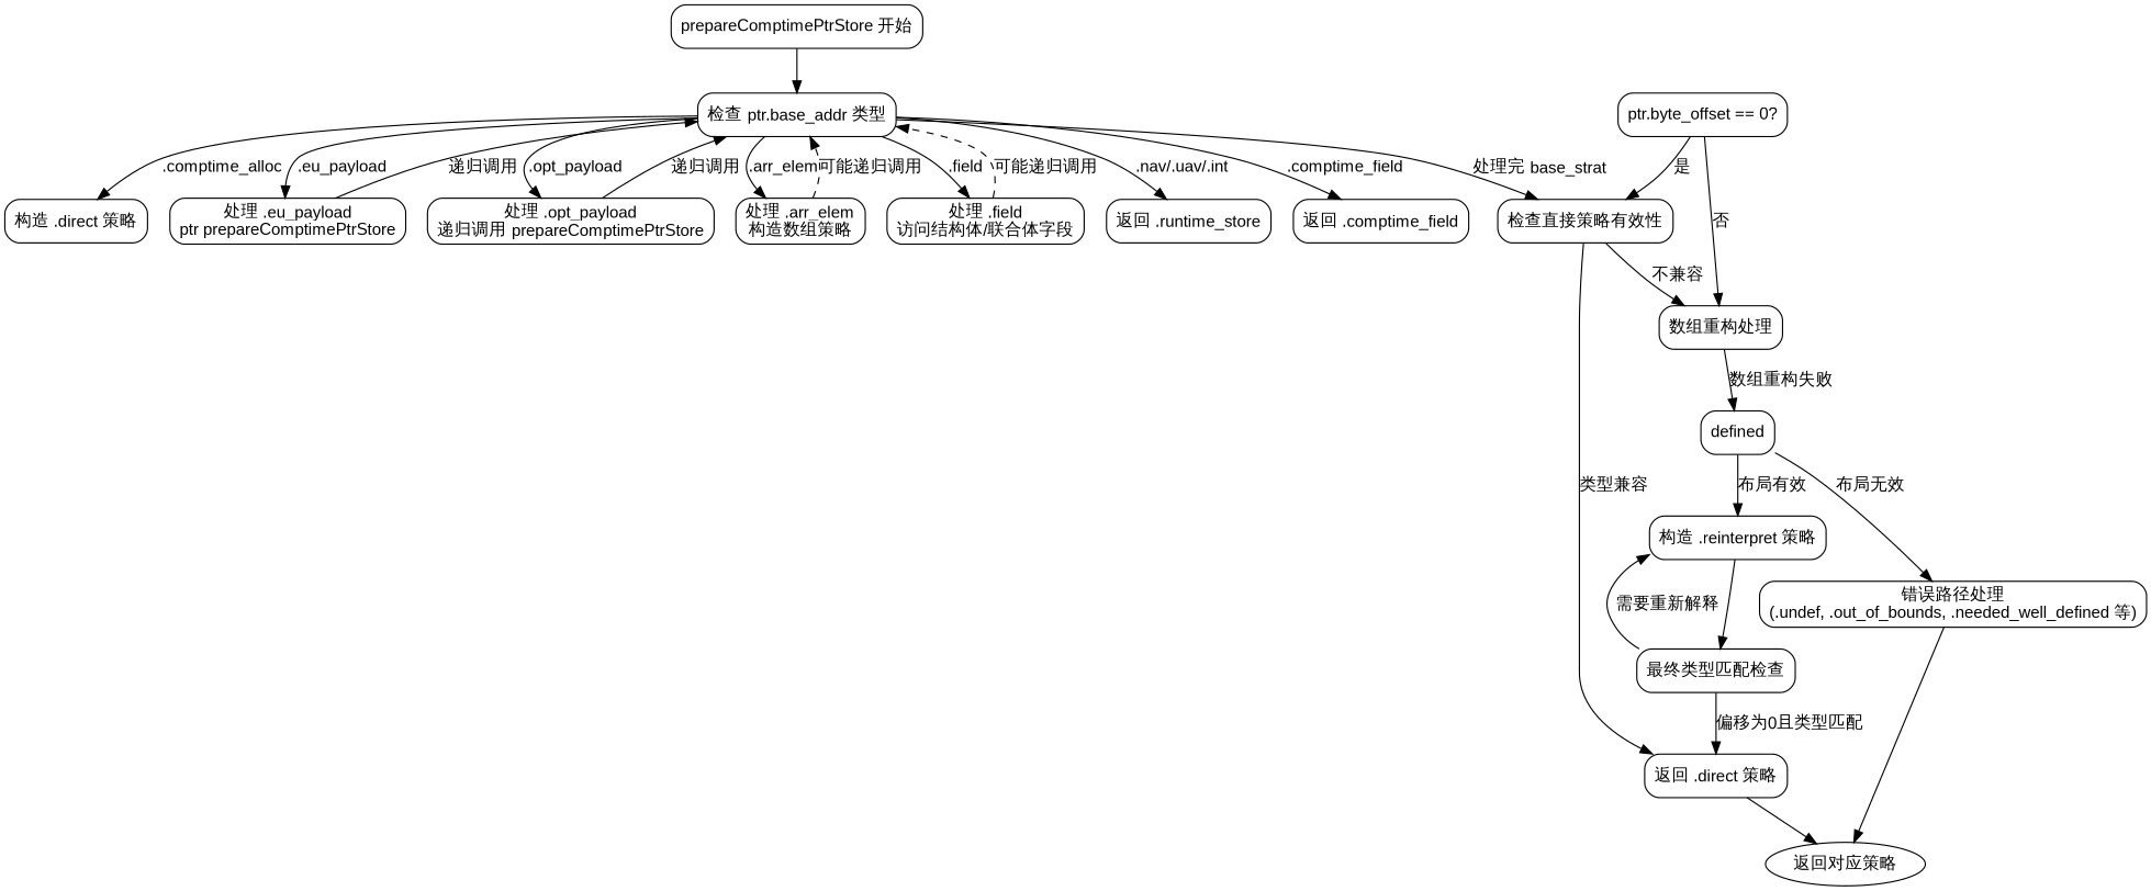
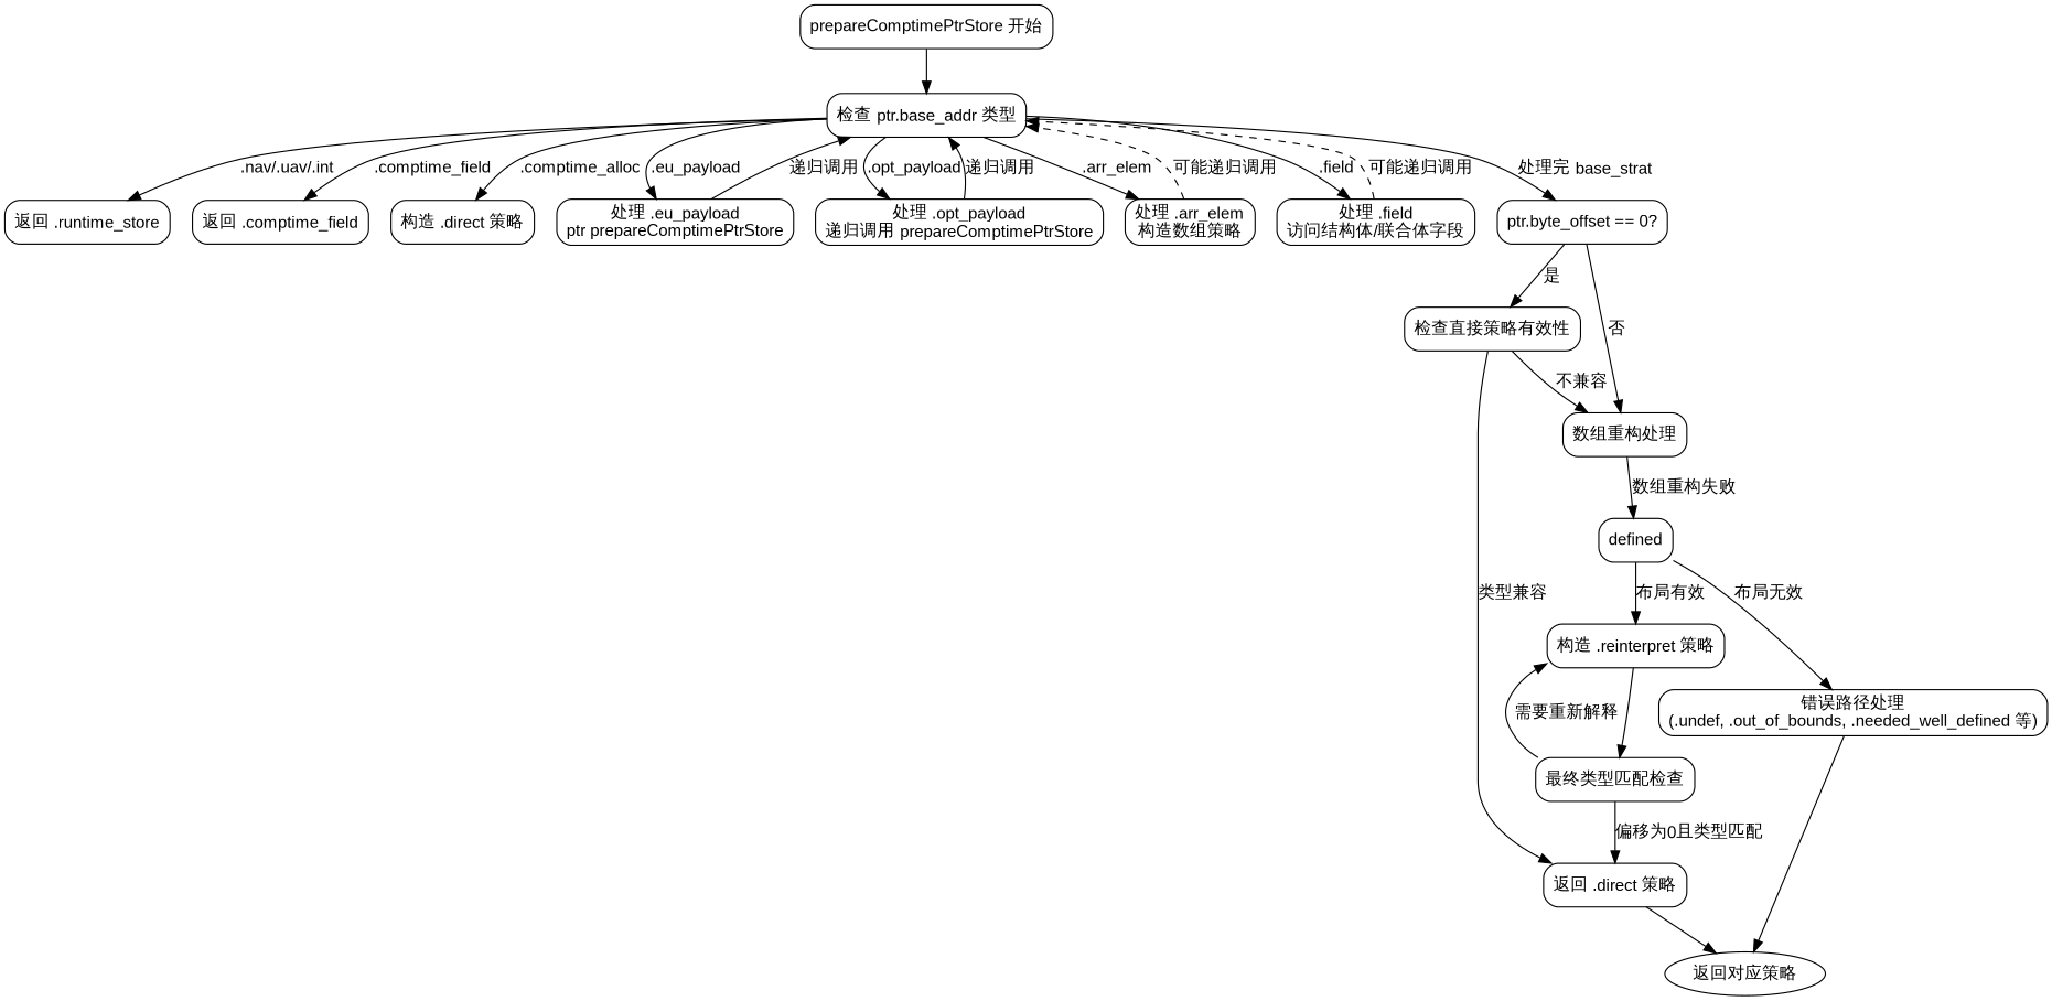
  digraph {
    node [fontname=Arial shape=rectangle style=rounded]
    edge [fontname=Arial]
    n1 [label="prepareComptimePtrStore 开始"]
    n2 [label="检查 ptr.base_addr 类型"]
    n3 [label="返回 .runtime_store"]
    n4 [label="返回 .comptime_field"]
    n5 [label="构造 .direct 策略"]
    n6 [label="处理 .eu_payload\nptr prepareComptimePtrStore"]
    n7 [label="处理 .opt_payload\n递归调用 prepareComptimePtrStore"]
    n8 [label="处理 .arr_elem\n构造数组策略"]
    n9 [label="处理 .field\n访问结构体/联合体字段"]
    n10 [label="ptr.byte_offset == 0?"]
    n11 [label="检查直接策略有效性"]
    n12 [label="数组重构处理"]
    n13 [label="返回 .direct 策略"]
    n14 [label=defined]
    n15 [label="返回对应策略" shape=oval]
    n16 [label="构造 .reinterpret 策略"]
    n17 [label="错误路径处理\n(.undef, .out_of_bounds, .needed_well_defined 等)"]
    n18 [label="最终类型匹配检查"]
    n1 -> n2
    n2 -> n3 [label=".nav/.uav/.int"]
    n2 -> n4 [label=".comptime_field"]
    n2 -> n5 [label=".comptime_alloc"]
    n2 -> n6 [label=".eu_payload"]
    n2 -> n7 [label=".opt_payload"]
    n2 -> n8 [label=".arr_elem"]
    n2 -> n9 [label=".field"]
-   n2 -> n11 [label="处理完 base_strat"]
+   n2 -> n10 [label="处理完 base_strat"]
    n6 -> n2 [label="递归调用"]
    n7 -> n2 [label="递归调用"]
    n8 -> n2 [label="可能递归调用" style=dashed]
    n9 -> n2 [label="可能递归调用" style=dashed]
    n10 -> n11 [label="是"]
    n10 -> n12 [label="否"]
    n11 -> n12 [label="不兼容"]
    n11 -> n13 [label="类型兼容"]
    n12 -> n14 [label="数组重构失败"]
    n13 -> n15
    n14 -> n16 [label="布局有效"]
    n14 -> n17 [label="布局无效"]
    n16 -> n18
    n17 -> n15
    n18 -> n13 [label="偏移为0且类型匹配"]
    n18 -> n16 [label="需要重新解释"]
  }
